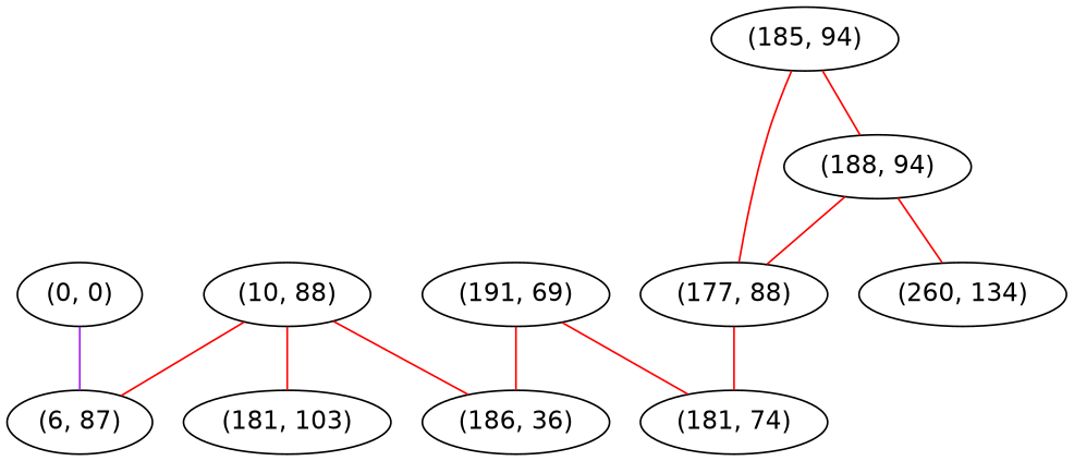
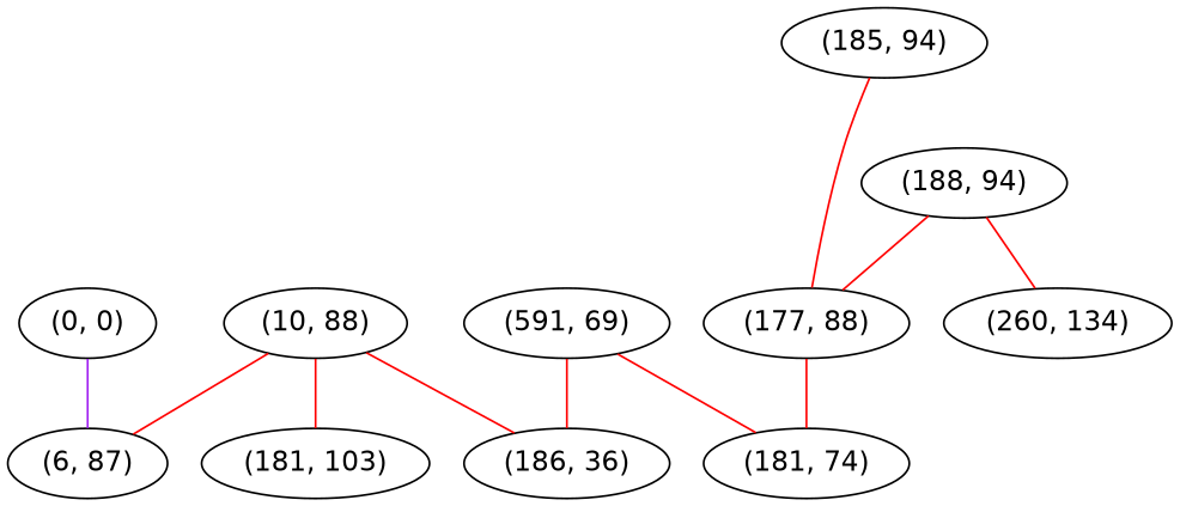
  graph {
    fontname="DejaVu Sans"
    node [fontname="DejaVu Sans"]
    edge [color=red fontname="DejaVu Sans" weight=1]
    n1 [label="(6, 87)"]
    "(0, 0)"
    "(185, 94)"
    "(188, 94)"
    "(177, 88)"
    n6 [label="(260, 134)"]
    "(181, 74)"
-   "(191, 69)"
+   "(191, 69)" [label="(591, 69)"]
    "(186, 36)"
    "(10, 88)"
    "(181, 103)"
    "(0, 0)" -- n1 [color=purple weight=4]
-   "(185, 94)" -- "(188, 94)"
    "(185, 94)" -- "(177, 88)"
    "(188, 94)" -- "(177, 88)"
    "(188, 94)" -- n6
    "(177, 88)" -- "(181, 74)"
    "(191, 69)" -- "(181, 74)"
    "(191, 69)" -- "(186, 36)"
    "(10, 88)" -- n1
    "(10, 88)" -- "(186, 36)"
    "(10, 88)" -- "(181, 103)"
  }
